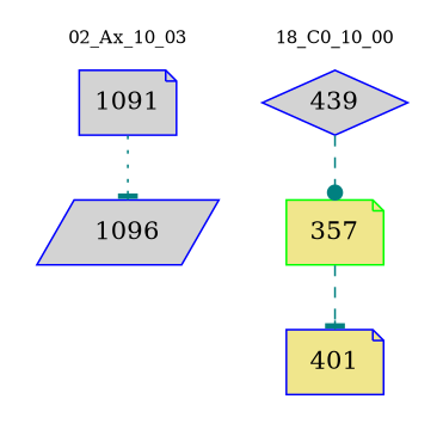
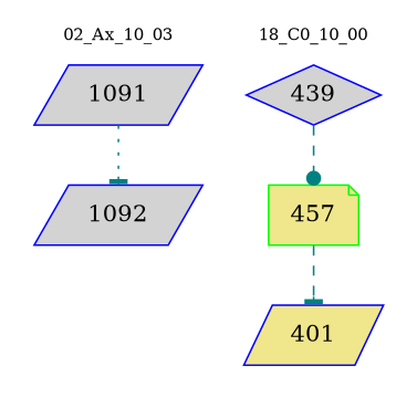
  digraph {
    node [color=blue fillcolor=lightgrey shape=parallelogram style=filled]
    edge [arrowhead=tee color=teal style=dashed]
-   n1 [label=1091 shape=note]
-   n2 [label=1096]
+   n1 [label=1091]
+   n2 [label=1092]
    n3 [label=439 shape=diamond]
-   n4 [fillcolor=khaki label=401 shape=note]
-   n5 [color=green fillcolor=khaki label=357 shape=note]
+   n4 [fillcolor=khaki label=401]
+   n5 [color=green fillcolor=khaki label=457 shape=note]
    subgraph cluster_1 {
      color=white
      fontsize=10
      label="02_Ax_10_03"
      n1
      n2
    }
    subgraph cluster_2 {
      color=white
      fontsize=10
      label="18_C0_10_00"
      n3
      n4
      n5
    }
    n1 -> n2 [style=dotted]
    n3 -> n5 [arrowhead=dot]
    n5 -> n4
  }
